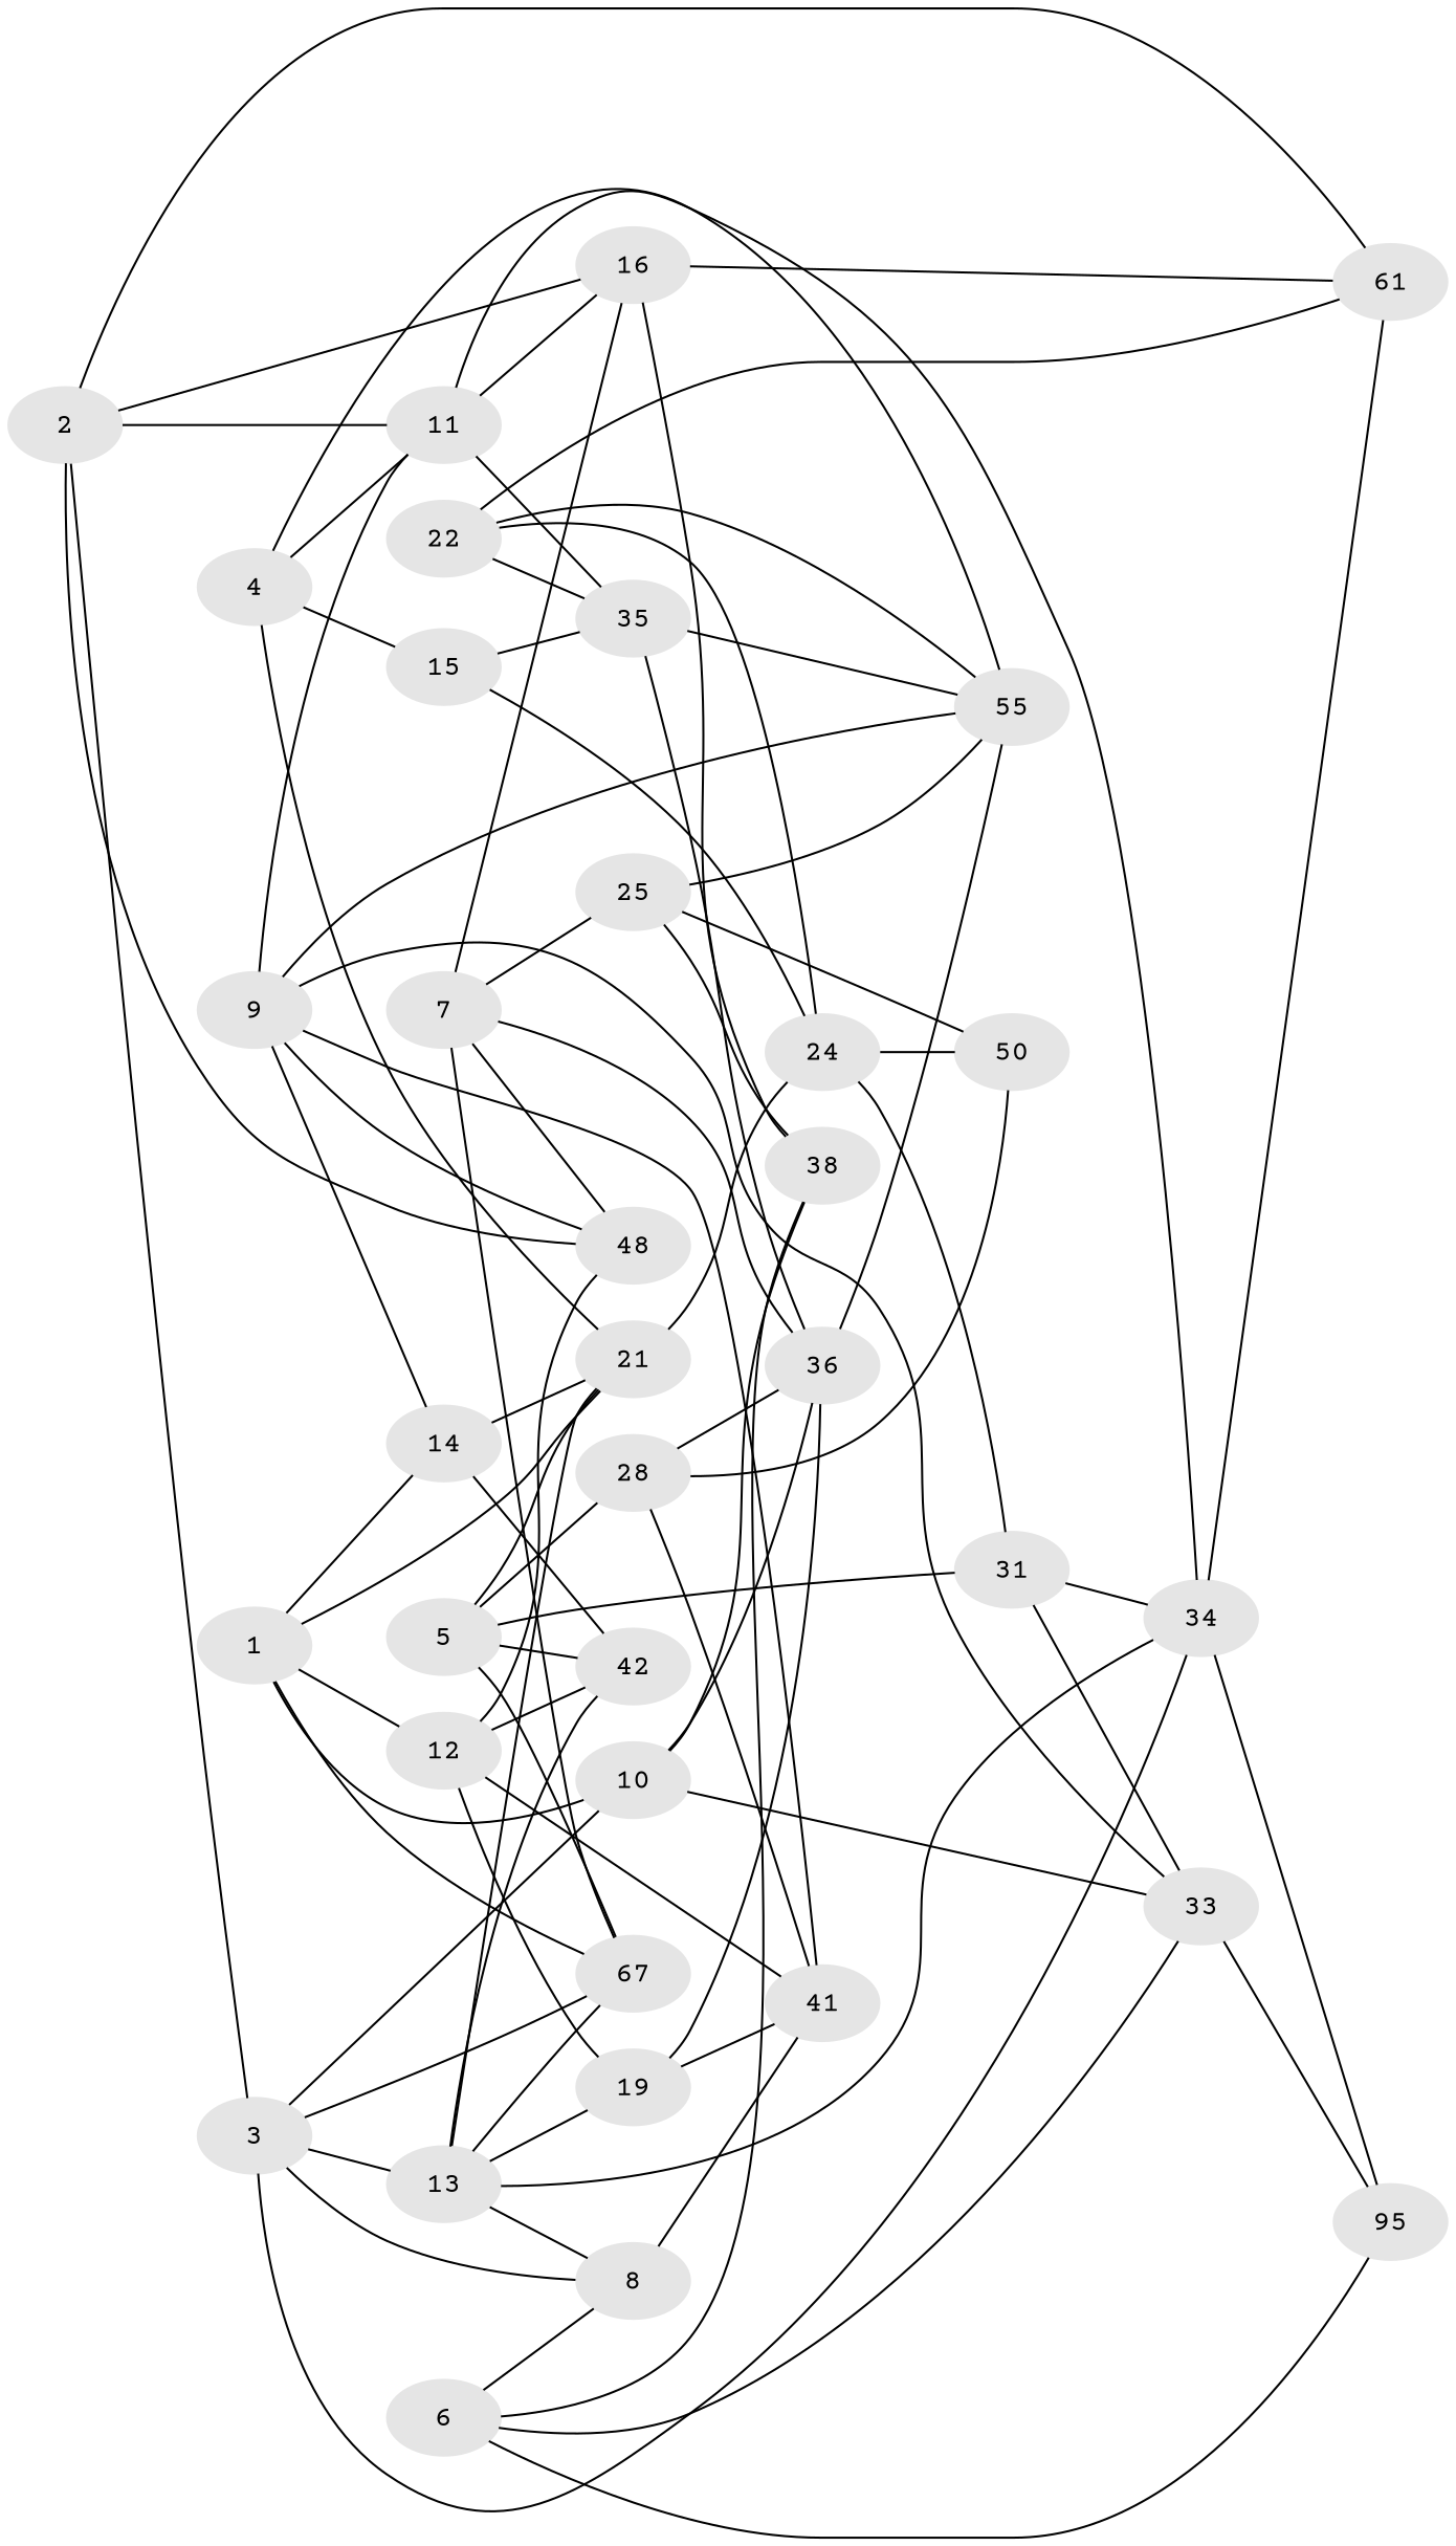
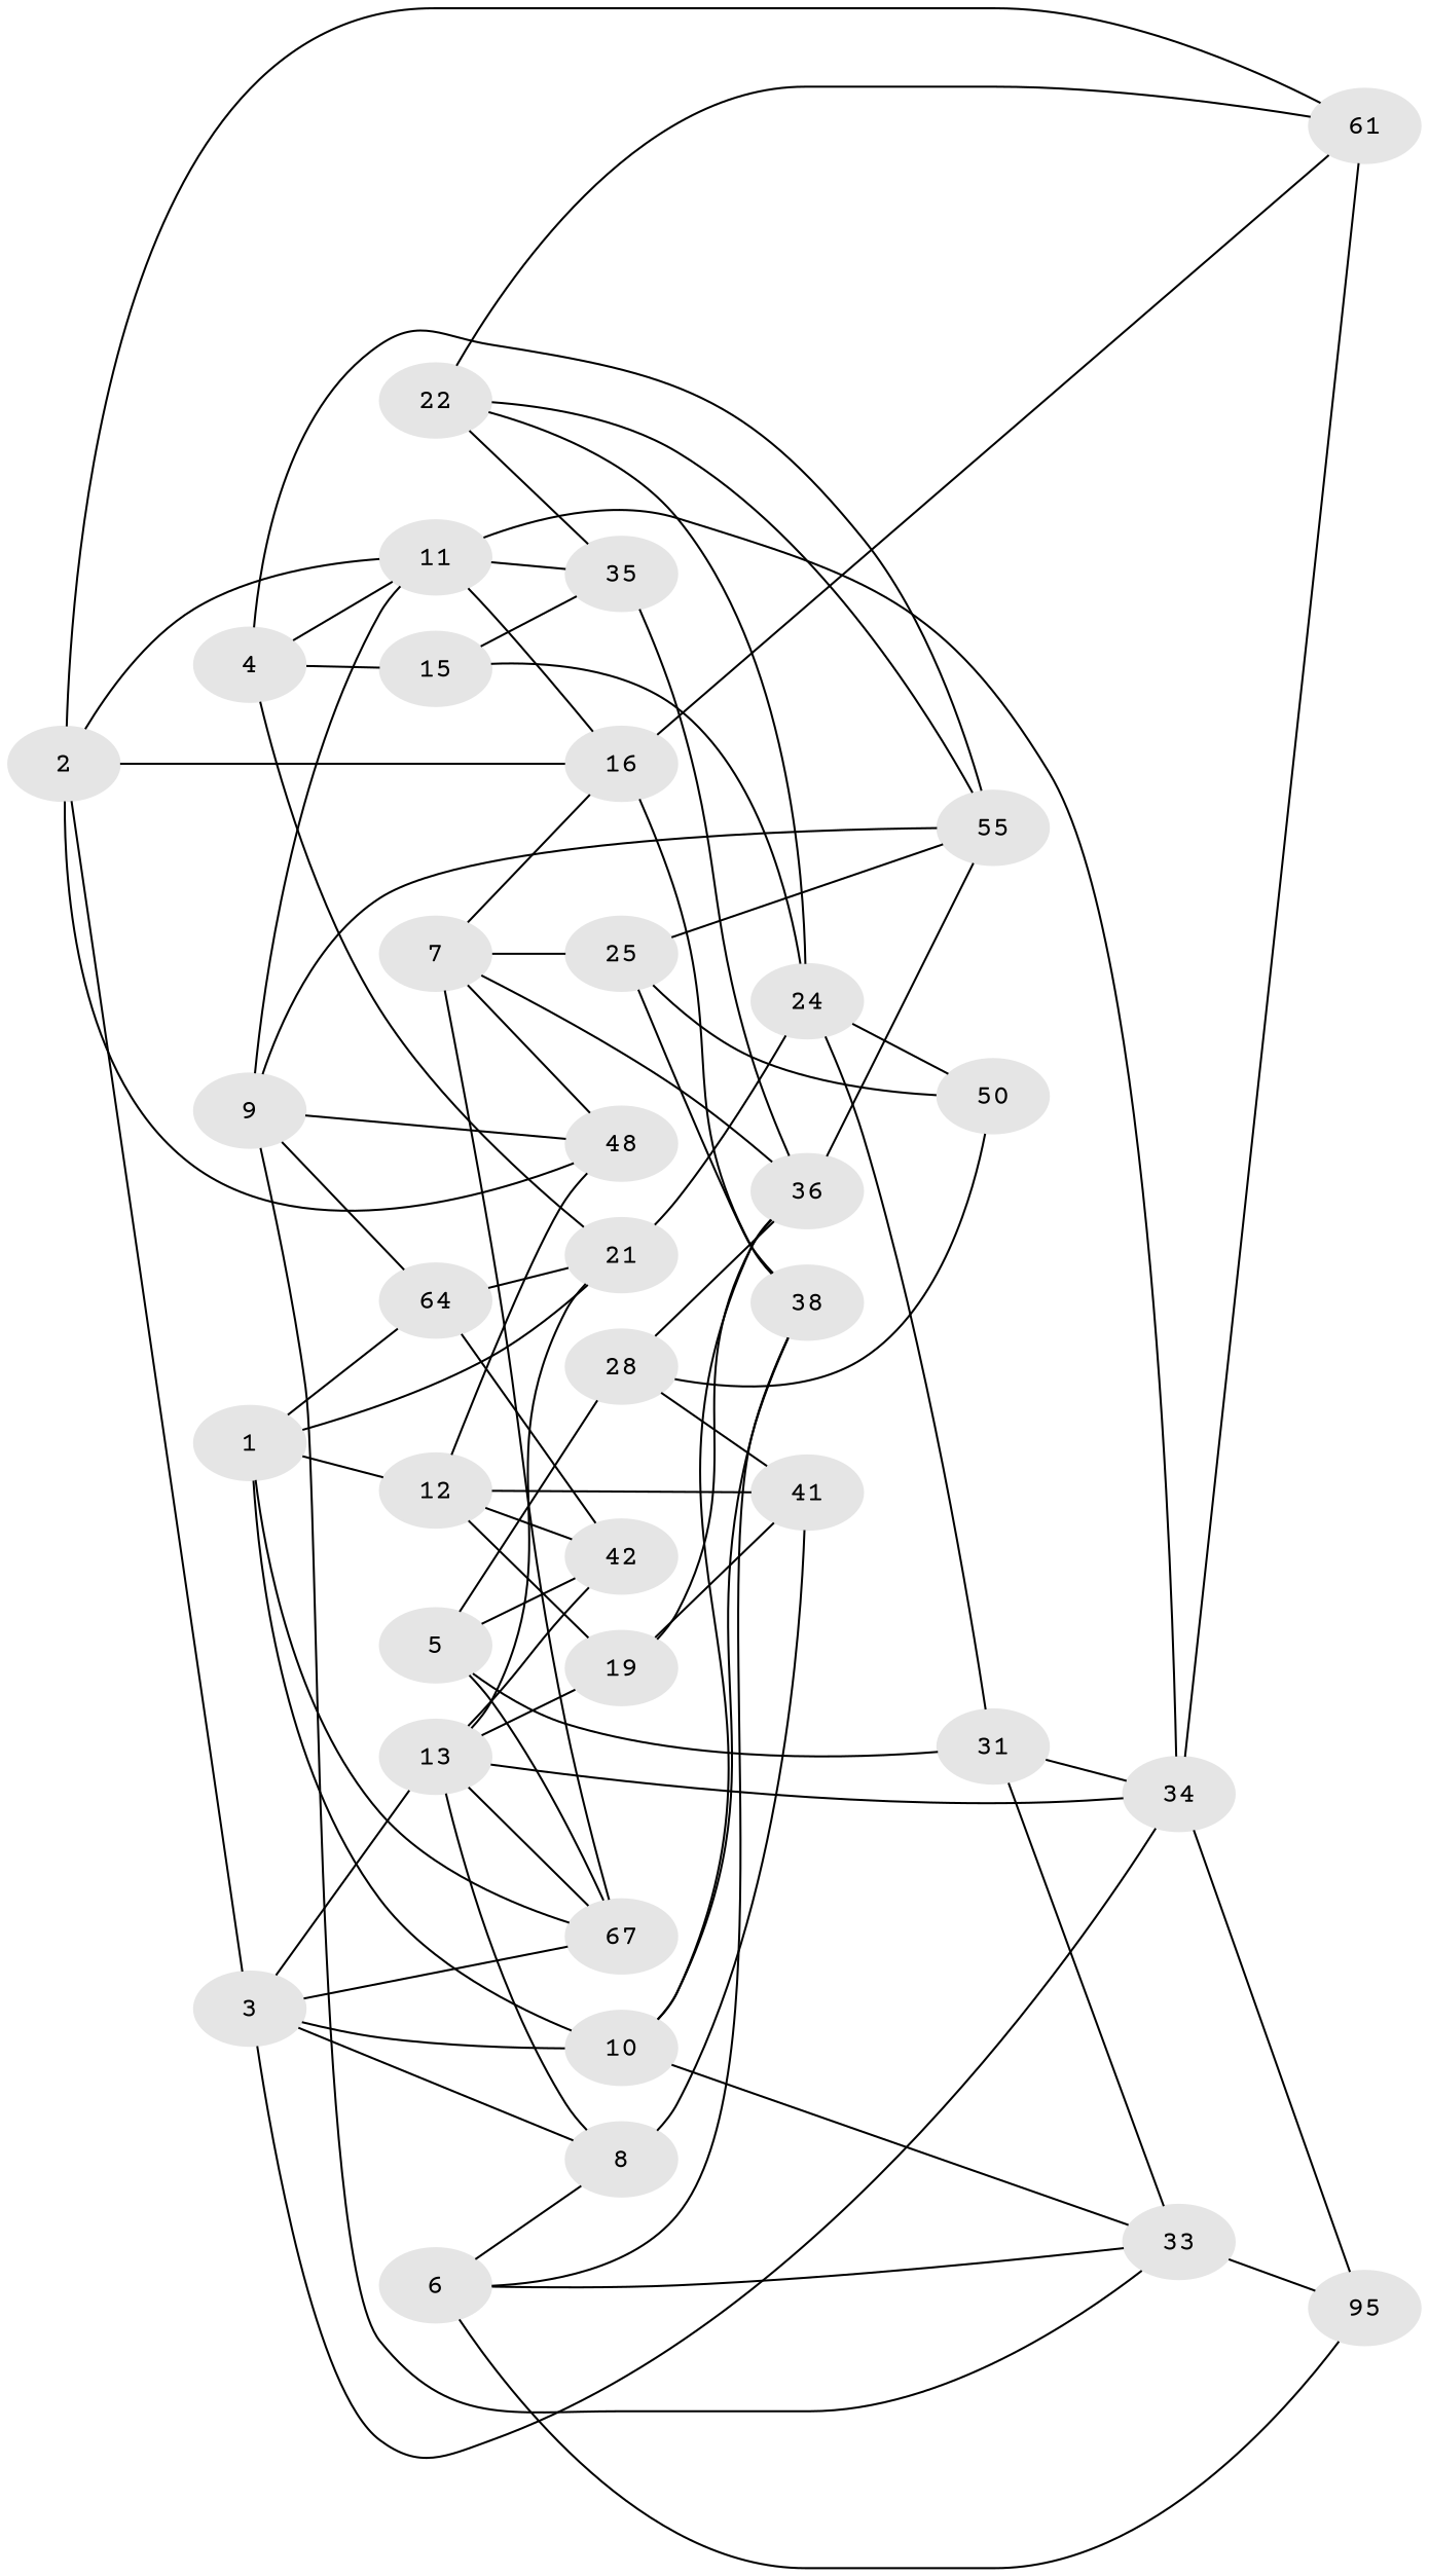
  graph {
    fontname="Courier Prime"
    rankdir=LR
    node [color=gray90 fontname="Courier Prime" style=filled]
    edge [fontname="Courier Prime"]
    1 [super="+47"]
    10 [super="+54"]
    12 [super="+39"]
-   14 [super="+29"]
+   14 [super="+29" label=64]
    n5 [label=67 super="+33"]
    21 [super="+59"]
    n7 [label=33 super="+49"]
    38 [super="+46"]
    36 [super="+43"]
    48
    42
    41 [super="+44"]
    19
    24 [super="+27"]
    2 [super="+60"]
    3 [super="+26"]
    11 [super="+32"]
    16 [super="+20"]
    61
    8
    13 [super="+57"]
    34 [super="+52"]
    35 [super="+40"]
    n24 [label=95]
    4
    15 [super="+23"]
    55 [super="+56"]
    5 [super="+18"]
    28
    31
    50
    6 [super="+30"]
    7 [super="+58"]
    25
    9 [super="+53"]
    22 [super="+51"]
    1 -- 10
    1 -- 12
    1 -- 14 [weight=2]
    1 -- n5
    1 -- 21
    10 -- n7 [weight=2]
    10 -- 38
    10 -- 36
    12 -- 48
    12 -- 42
    12 -- 41 [weight=2]
    12 -- 19
    14 -- 21
    14 -- 42
    21 -- 24
    n7 -- n24
    36 -- 55
    19 -- 36
    19 -- 41
    24 -- 31
    24 -- 50
    2 -- 48
    2 -- 3
    2 -- 11
    2 -- 16
    2 -- 61
    3 -- 10
    3 -- n5
    3 -- 8
    3 -- 13
    3 -- 34
    11 -- 16
    11 -- 34
    11 -- 35
    16 -- 38 [weight=2]
    16 -- 61
    8 -- 41
    13 -- n5
    13 -- 21
    13 -- 42
    13 -- 19
    13 -- 8
    13 -- 34
    34 -- 61
    34 -- n24
    35 -- 36
-   35 -- 55
    4 -- 21
    4 -- 11
    4 -- 15
    4 -- 55
    15 -- 24 [weight=2]
    15 -- 35
    5 -- n5 [weight=2]
-   5 -- 21
    5 -- 42
    5 -- 28
    5 -- 31
    28 -- 36
    28 -- 41
    28 -- 50
    31 -- n7
    31 -- 34
    6 -- n7
    6 -- 38 [weight=2]
    6 -- 8
    6 -- n24 [weight=2]
    7 -- n5
    7 -- 36
    7 -- 48
    7 -- 16
    7 -- 25
    25 -- 38
    25 -- 55
    25 -- 50
    9 -- 14
    9 -- n7
    9 -- 48
-   9 -- 41
    9 -- 11
    9 -- 55
    22 -- 24
    22 -- 61
    22 -- 35 [weight=2]
    22 -- 55
  }
